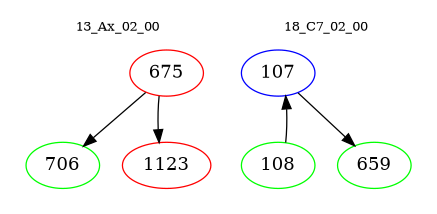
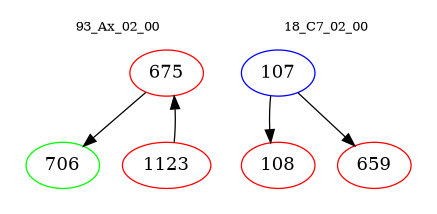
  digraph {
    fontname="DejaVu Serif"
    node [color=red fontname="DejaVu Serif"]
    edge [color=black fontname="DejaVu Serif"]
    n1 [label=675]
    n2 [color=green label=706]
    n3 [label=1123]
    n4 [color=blue label=107]
-   n5 [color=green label=108]
-   n6 [color=green label=659]
+   n5 [label=108]
+   n6 [label=659]
    subgraph cluster_1 {
      color=white
      fontsize=10
-     label="13_Ax_02_00"
+     label="93_Ax_02_00"
      n1
      n2
      n3
    }
    subgraph cluster_2 {
      color=white
      fontsize=10
      label="18_C7_02_00"
      n4
      n5
      n6
    }
    n1 -> n2
-   n1 -> n3
-   n5 -> n4
+   n3 -> n1
+   n4 -> n5
    n4 -> n6
  }
